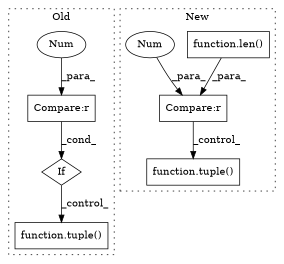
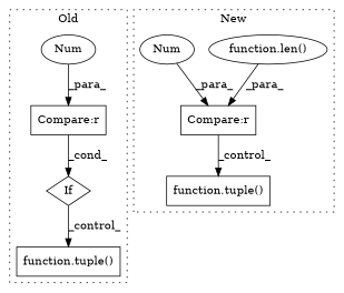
  digraph {
    node [a=75 l=1 shape=box]
    n1 [l="6,31" label="function.tuple()" s="5296,5306"]
    n2 [a=96 l=3 label=If s=5197 shape=diamond]
    n3 [a=40 l=21 label="Compare:r" s=5200]
    n4 [a=76 label=Num s=5220 shape=ellipse]
-   n5 [l="4,1" label="function.len()" s="5390,5400"]
+   n5 [l="4,1" label="function.len()" s="5390,5400" shape=ellipse]
    n6 [a=40 l=15 label="Compare:r" s=5390]
    n7 [a=76 label=Num s=5404 shape=ellipse]
    n8 [l="6,1" label="function.tuple()" s="5373,5385"]
    subgraph cluster_1 {
      label=Old
      style=dotted
      n1
      n2
      n3
      n4
    }
    subgraph cluster_2 {
      label=New
      style=dotted
      n5
      n6
      n7
      n8
    }
    n2 -> n1 [label=_control_]
    n3 -> n2 [label=_cond_]
    n4 -> n3 [label=_para_]
    n5 -> n6 [label=_para_]
    n6 -> n8 [label=_control_]
    n7 -> n6 [label=_para_]
  }
